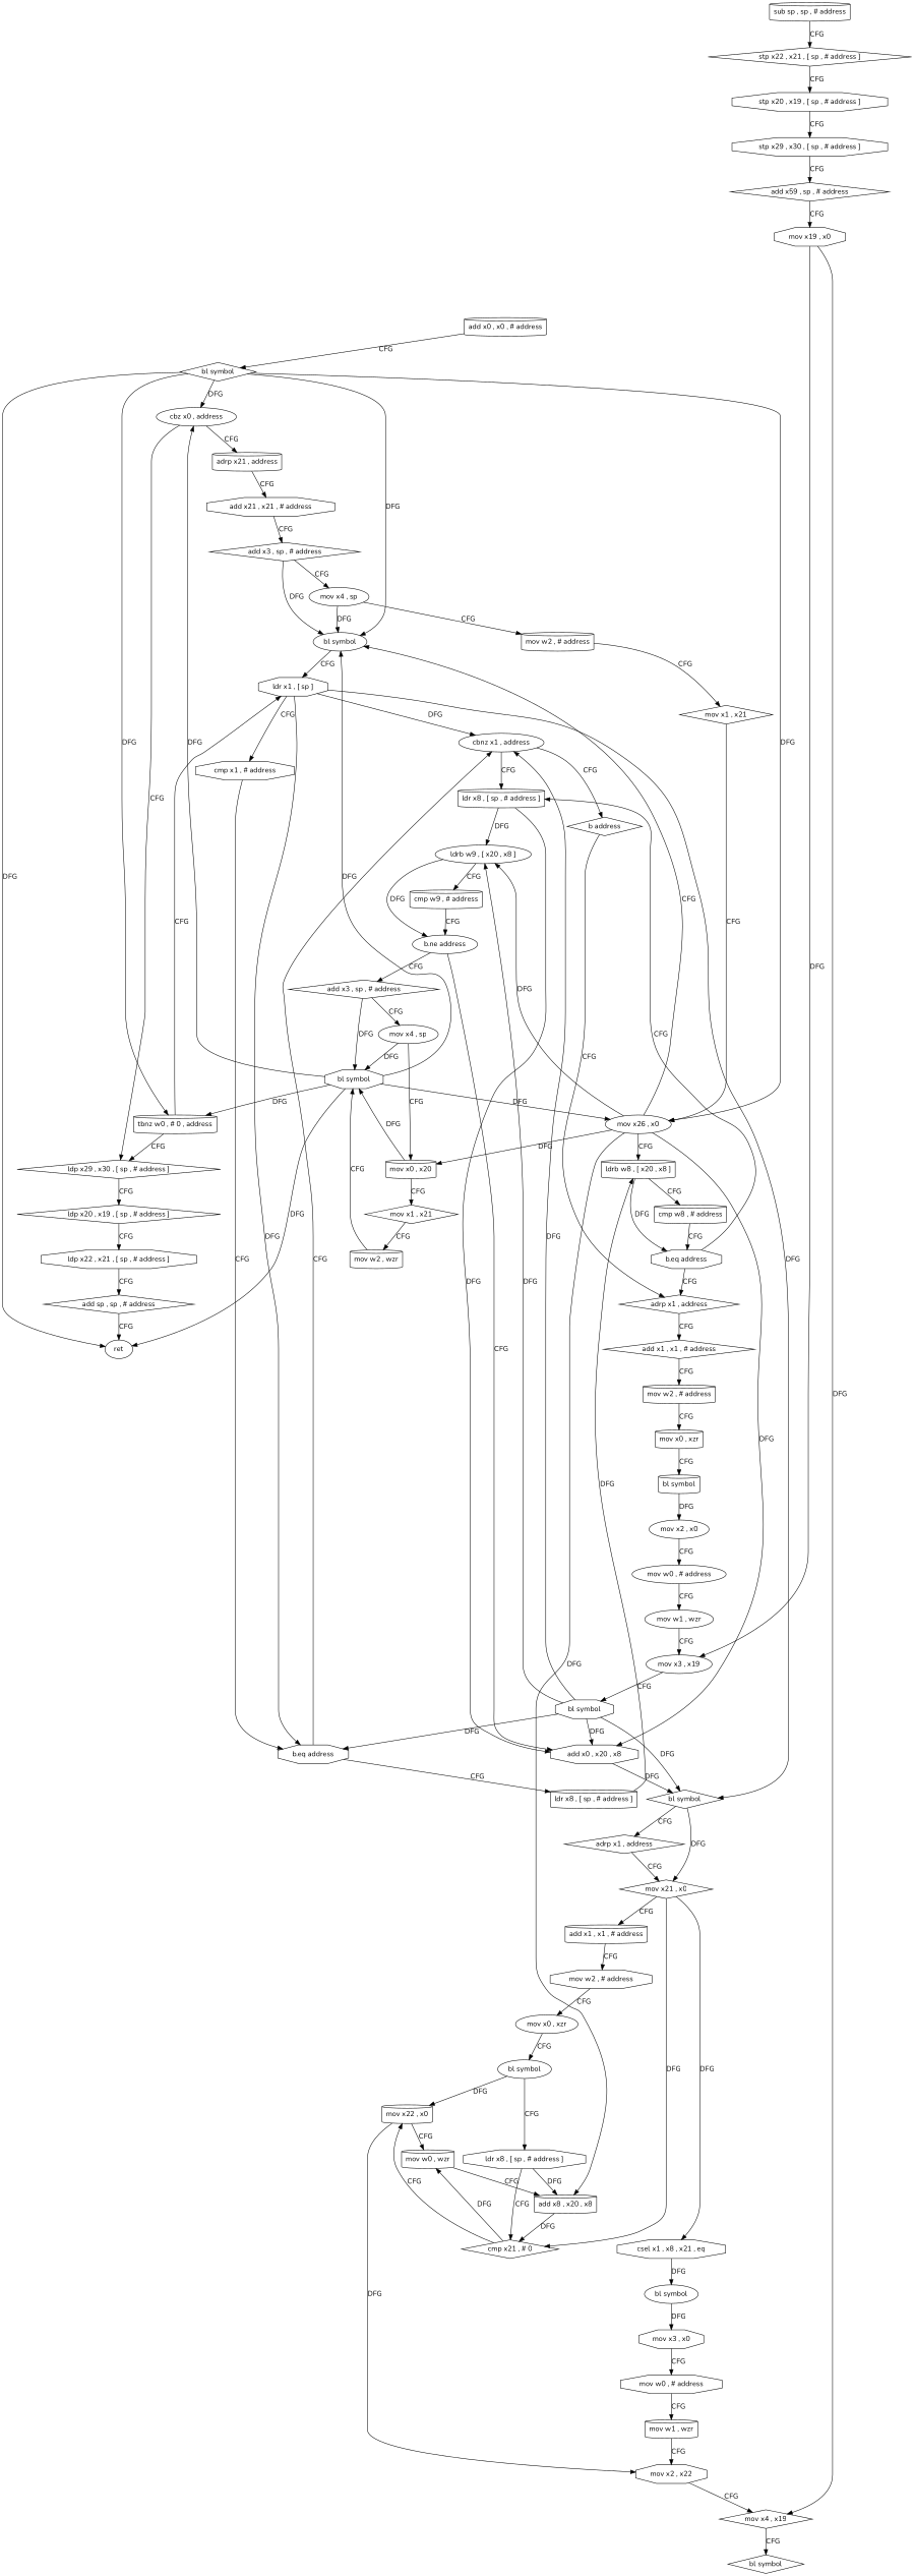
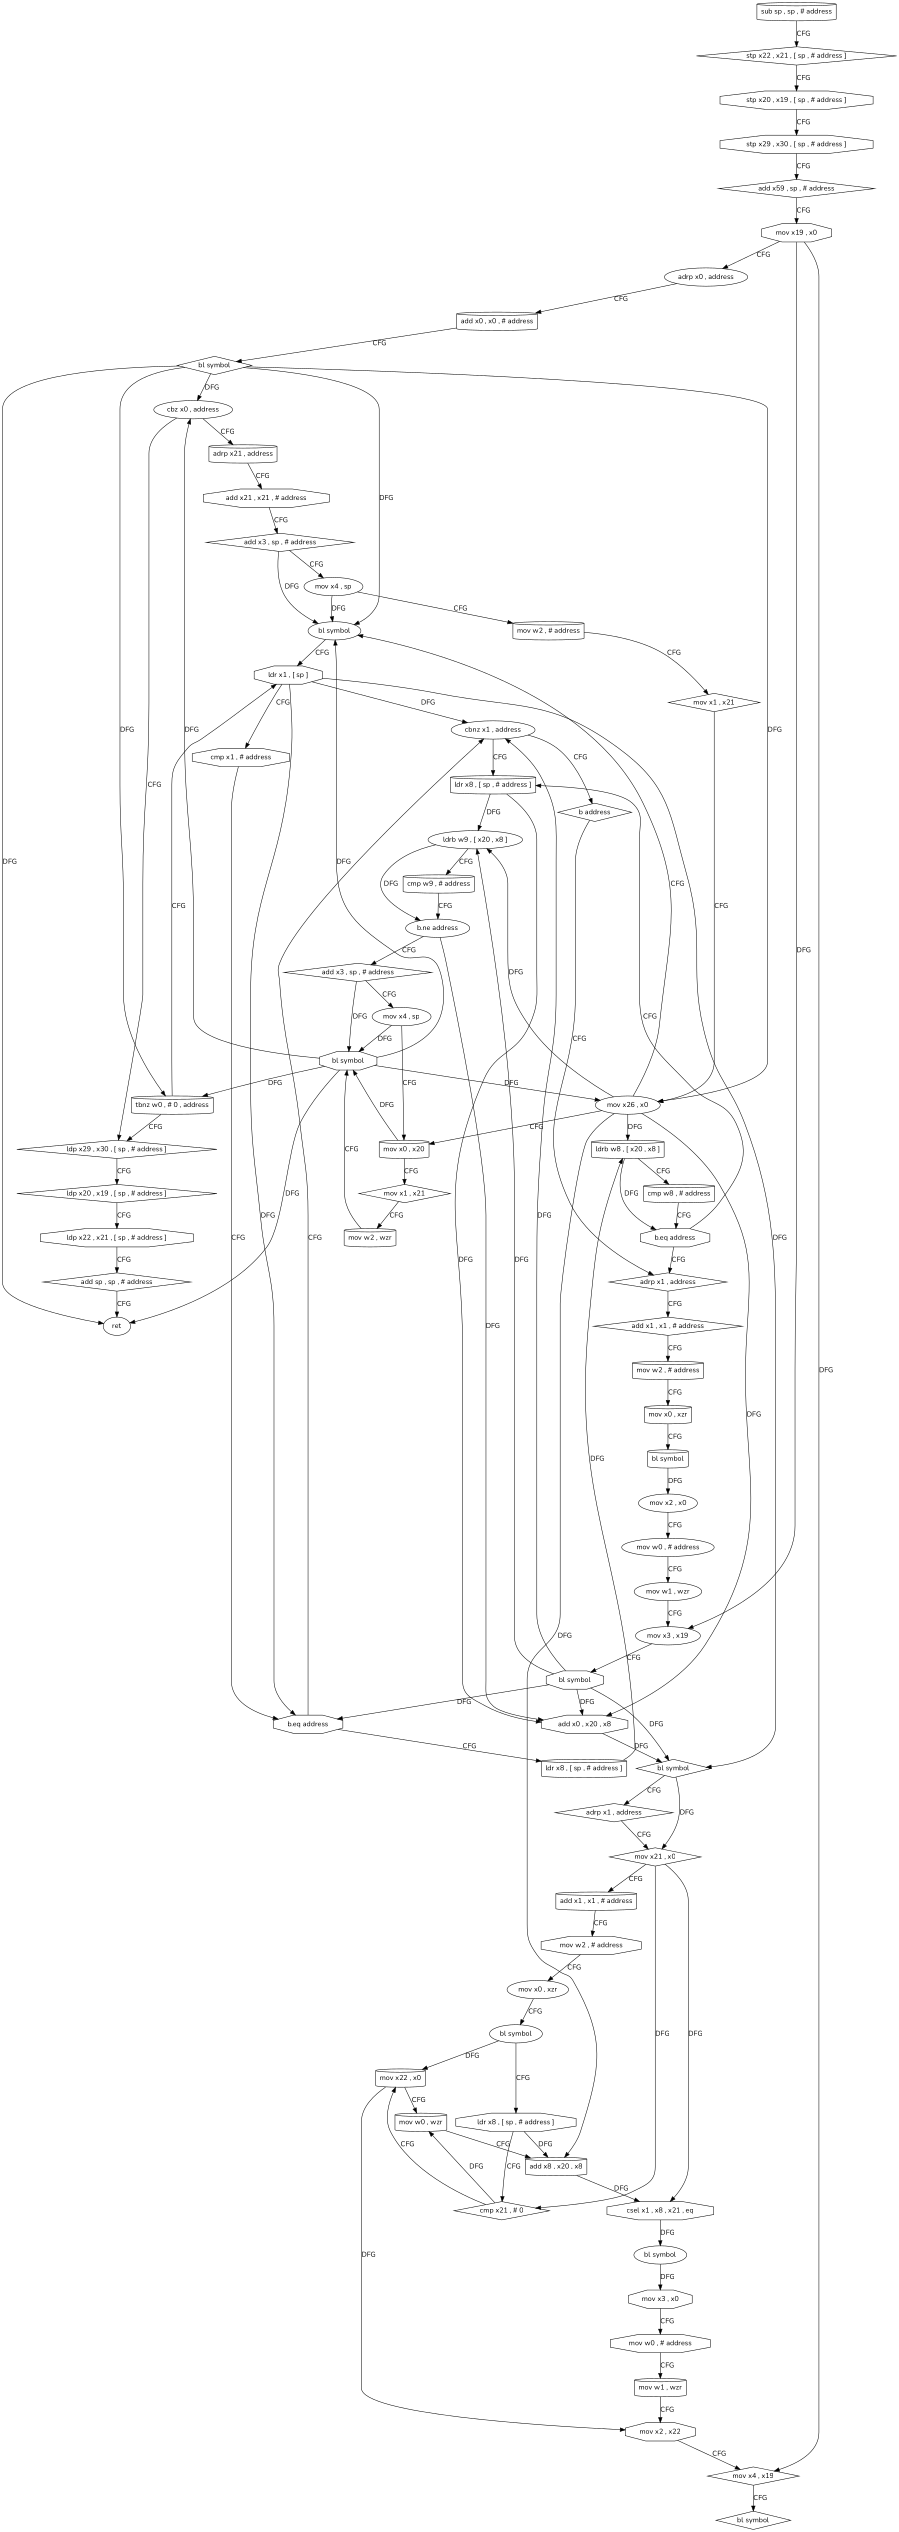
  digraph {
    fontname=Nunito
    node [fontname=Nunito shape=cylinder]
    edge [fontname=Nunito]
    n1 [label="sub sp , sp , # address"]
    n2 [label="stp x22 , x21 , [ sp , # address ]" shape=diamond]
    n3 [label="stp x20 , x19 , [ sp , # address ]" shape=octagon]
    n4 [label="stp x29 , x30 , [ sp , # address ]" shape=octagon]
    n5 [label="add x59 , sp , # address" shape=diamond]
    n6 [label="mov x19 , x0" shape=octagon]
+   n7 [label="adrp x0 , address" shape=ellipse]
    n8 [label="mov x3 , x19" shape=ellipse]
    n9 [label="mov x4 , x19" shape=diamond]
    n10 [label="add x0 , x0 , # address"]
    n11 [label="bl symbol" shape=octagon]
    n12 [label="bl symbol" shape=diamond]
    n13 [label="bl symbol" shape=diamond]
    n14 [label="cbz x0 , address" shape=ellipse]
    n15 [label=ret shape=ellipse]
    n16 [label="mov x26 , x0" shape=ellipse]
    n17 [label="bl symbol" shape=ellipse]
    n18 [label="tbnz w0 , # 0 , address"]
    n19 [label="ldp x29 , x30 , [ sp , # address ]" shape=diamond]
    n20 [label="adrp x21 , address"]
    n21 [label="ldrb w8 , [ x20 , x8 ]"]
    n22 [label="add x0 , x20 , x8" shape=octagon]
    n23 [label="ldrb w9 , [ x20 , x8 ]" shape=ellipse]
    n24 [label="add x8 , x20 , x8"]
    n25 [label="mov x0 , x20"]
    n26 [label="ldr x1 , [ sp ]" shape=octagon]
    n27 [label="ldp x20 , x19 , [ sp , # address ]" shape=diamond]
    n28 [label="add x21 , x21 , # address" shape=octagon]
    n29 [label="ldp x22 , x21 , [ sp , # address ]" shape=octagon]
    n30 [label="add x3 , sp , # address" shape=diamond]
    n31 [label="add sp , sp , # address" shape=diamond]
    n32 [label="mov x4 , sp" shape=ellipse]
    n33 [label="mov w2 , # address"]
    n34 [label="mov x1 , x21" shape=diamond]
    n35 [label="cmp w8 , # address"]
    n36 [label="b.eq address" shape=octagon]
    n37 [label="bl symbol" shape=diamond]
    n38 [label="cmp w9 , # address"]
    n39 [label="b.ne address" shape=ellipse]
    n40 [label="csel x1 , x8 , x21 , eq" shape=octagon]
    n41 [label="bl symbol" shape=octagon]
    n42 [label="mov x1 , x21" shape=diamond]
    n43 [label="cbnz x1 , address" shape=ellipse]
    n44 [label="cmp x1 , # address" shape=octagon]
    n45 [label="b.eq address" shape=octagon]
    n46 [label="ldr x8 , [ sp , # address ]"]
    n47 [label="b address" shape=diamond]
    n48 [label="adrp x1 , address" shape=diamond]
    n49 [label="mov x21 , x0" shape=diamond]
    n50 [label="ldr x8 , [ sp , # address ]"]
    n51 [label="adrp x1 , address" shape=diamond]
    n52 [label="add x1 , x1 , # address" shape=diamond]
    n53 [label="mov w2 , # address"]
    n54 [label="mov x0 , xzr"]
    n55 [label="bl symbol"]
    n56 [label="mov x2 , x0" shape=ellipse]
    n57 [label="mov w0 , # address" shape=ellipse]
    n58 [label="mov w1 , wzr" shape=ellipse]
    n59 [label="add x3 , sp , # address" shape=diamond]
    n60 [label="mov x4 , sp" shape=ellipse]
    n61 [label="add x1 , x1 , # address"]
    n62 [label="cmp x21 , # 0" shape=diamond]
    n63 [label="mov w2 , # address" shape=octagon]
    n64 [label="mov x22 , x0"]
    n65 [label="mov w0 , wzr"]
    n66 [label="bl symbol" shape=ellipse]
    n67 [label="mov x0 , xzr" shape=ellipse]
    n68 [label="bl symbol" shape=ellipse]
    n69 [label="ldr x8 , [ sp , # address ]" shape=octagon]
    n70 [label="mov x2 , x22" shape=octagon]
    n71 [label="mov x3 , x0" shape=octagon]
    n72 [label="mov w0 , # address" shape=octagon]
    n73 [label="mov w1 , wzr"]
    n74 [label="mov w2 , wzr"]
    n1 -> n2 [label=CFG]
    n2 -> n3 [label=CFG]
    n3 -> n4 [label=CFG]
    n4 -> n5 [label=CFG]
    n5 -> n6 [label=CFG]
+   n6 -> n7 [label=CFG]
    n6 -> n8 [label=DFG]
    n6 -> n9 [label=DFG]
+   n7 -> n10 [label=CFG]
    n8 -> n11 [label=CFG]
    n9 -> n12 [label=CFG]
    n10 -> n13 [label=CFG]
    n11 -> n22 [label=DFG]
    n11 -> n23 [label=DFG]
    n11 -> n37 [label=DFG]
    n11 -> n43 [label=DFG]
    n11 -> n45 [label=DFG]
    n13 -> n14 [label=DFG]
    n13 -> n15 [label=DFG]
    n13 -> n16 [label=DFG]
    n13 -> n17 [label=DFG]
    n13 -> n18 [label=DFG]
    n14 -> n19 [label=CFG]
    n14 -> n20 [label=CFG]
    n16 -> n17 [label=CFG]
-   n16 -> n21 [label=CFG]
+   n16 -> n21 [label=DFG]
    n16 -> n22 [label=DFG]
    n16 -> n23 [label=DFG]
    n16 -> n24 [label=DFG]
-   n16 -> n25 [label=DFG]
+   n16 -> n25 [label=CFG]
    n17 -> n26 [label=CFG]
    n18 -> n19 [label=CFG]
    n18 -> n26 [label=CFG]
    n19 -> n27 [label=CFG]
    n20 -> n28 [label=CFG]
    n21 -> n35 [label=CFG]
    n21 -> n36 [label=DFG]
    n22 -> n37 [label=DFG]
    n23 -> n38 [label=CFG]
    n23 -> n39 [label=DFG]
-   n24 -> n62 [label=DFG]
+   n24 -> n40 [label=DFG]
    n25 -> n41 [label=DFG]
    n25 -> n42 [label=CFG]
    n26 -> n37 [label=DFG]
    n26 -> n43 [label=DFG]
    n26 -> n44 [label=CFG]
    n26 -> n45 [label=DFG]
    n27 -> n29 [label=CFG]
    n28 -> n30 [label=CFG]
    n29 -> n31 [label=CFG]
    n30 -> n17 [label=DFG]
    n30 -> n32 [label=CFG]
    n31 -> n15 [label=CFG]
    n32 -> n17 [label=DFG]
    n32 -> n33 [label=CFG]
    n33 -> n34 [label=CFG]
    n34 -> n16 [label=CFG]
    n35 -> n36 [label=CFG]
    n36 -> n46 [label=CFG]
    n36 -> n51 [label=CFG]
    n37 -> n48 [label=CFG]
    n37 -> n49 [label=DFG]
    n38 -> n39 [label=CFG]
-   n39 -> n22 [label=CFG]
+   n39 -> n22 [label=DFG]
    n39 -> n59 [label=CFG]
    n40 -> n66 [label=DFG]
    n41 -> n14 [label=DFG]
    n41 -> n15 [label=DFG]
    n41 -> n16 [label=DFG]
    n41 -> n17 [label=DFG]
    n41 -> n18 [label=DFG]
    n42 -> n74 [label=CFG]
    n43 -> n46 [label=CFG]
    n43 -> n47 [label=CFG]
    n44 -> n45 [label=CFG]
    n45 -> n43 [label=CFG]
    n45 -> n50 [label=CFG]
    n46 -> n22 [label=DFG]
    n46 -> n23 [label=DFG]
    n47 -> n51 [label=CFG]
    n48 -> n49 [label=CFG]
    n49 -> n40 [label=DFG]
    n49 -> n61 [label=CFG]
    n49 -> n62 [label=DFG]
    n50 -> n21 [label=DFG]
    n51 -> n52 [label=CFG]
    n52 -> n53 [label=CFG]
    n53 -> n54 [label=CFG]
    n54 -> n55 [label=CFG]
    n55 -> n56 [label=DFG]
    n56 -> n57 [label=CFG]
    n57 -> n58 [label=CFG]
    n58 -> n8 [label=CFG]
    n59 -> n41 [label=DFG]
    n59 -> n60 [label=CFG]
    n60 -> n25 [label=CFG]
    n60 -> n41 [label=DFG]
    n61 -> n63 [label=CFG]
    n62 -> n64 [label=CFG]
    n62 -> n65 [label=DFG]
    n63 -> n67 [label=CFG]
    n64 -> n65 [label=CFG]
    n64 -> n70 [label=DFG]
    n65 -> n24 [label=CFG]
    n66 -> n71 [label=DFG]
    n67 -> n68 [label=CFG]
    n68 -> n64 [label=DFG]
    n68 -> n69 [label=CFG]
    n69 -> n24 [label=DFG]
    n69 -> n62 [label=CFG]
    n70 -> n9 [label=CFG]
    n71 -> n72 [label=CFG]
    n72 -> n73 [label=CFG]
    n73 -> n70 [label=CFG]
    n74 -> n41 [label=CFG]
  }
